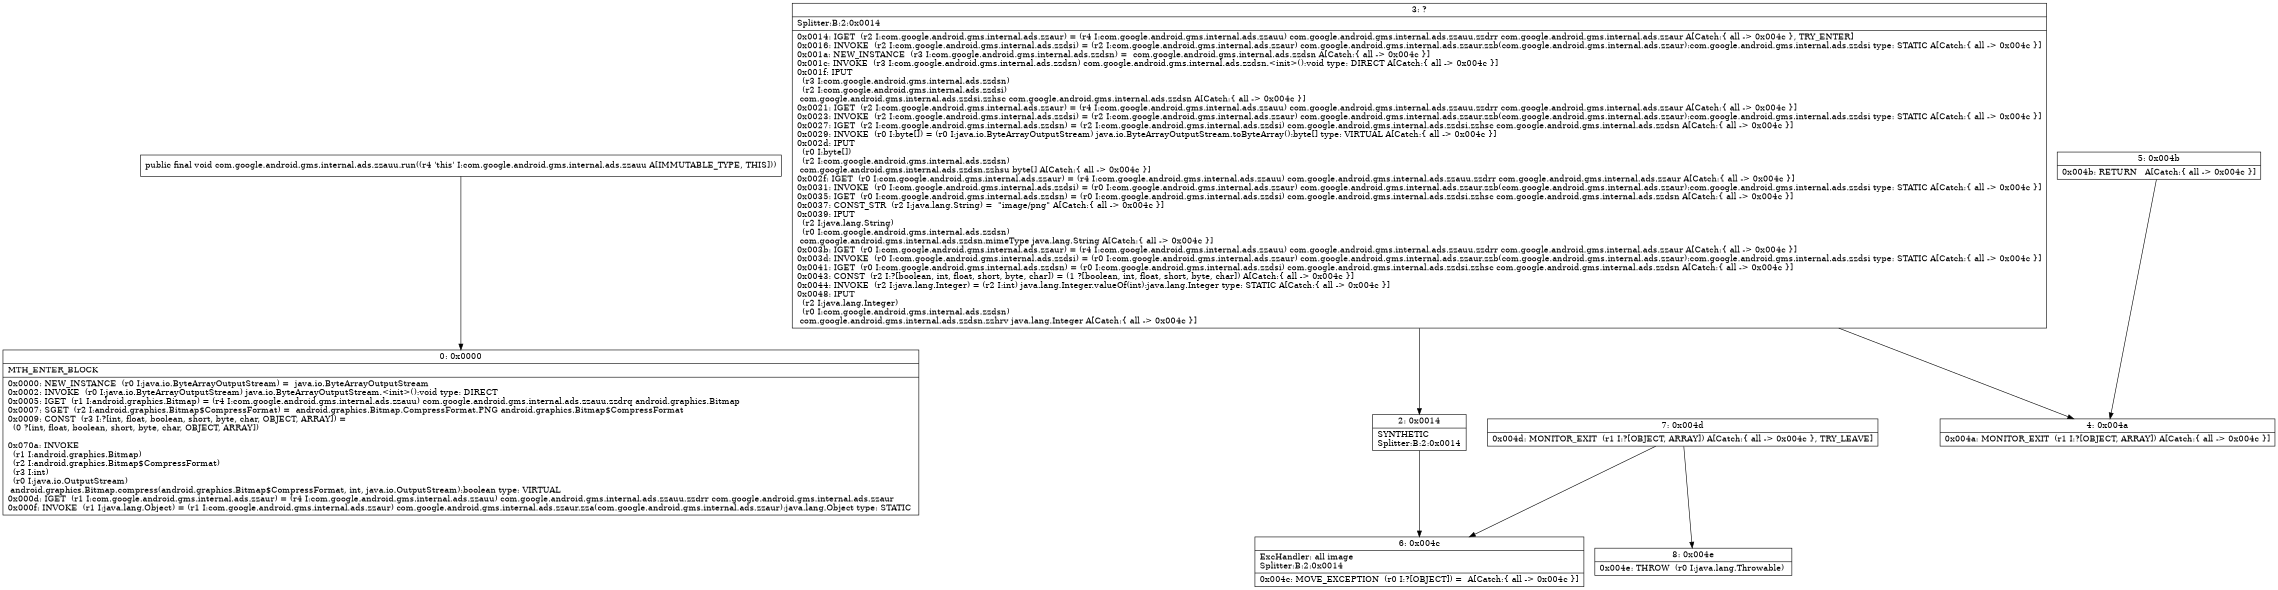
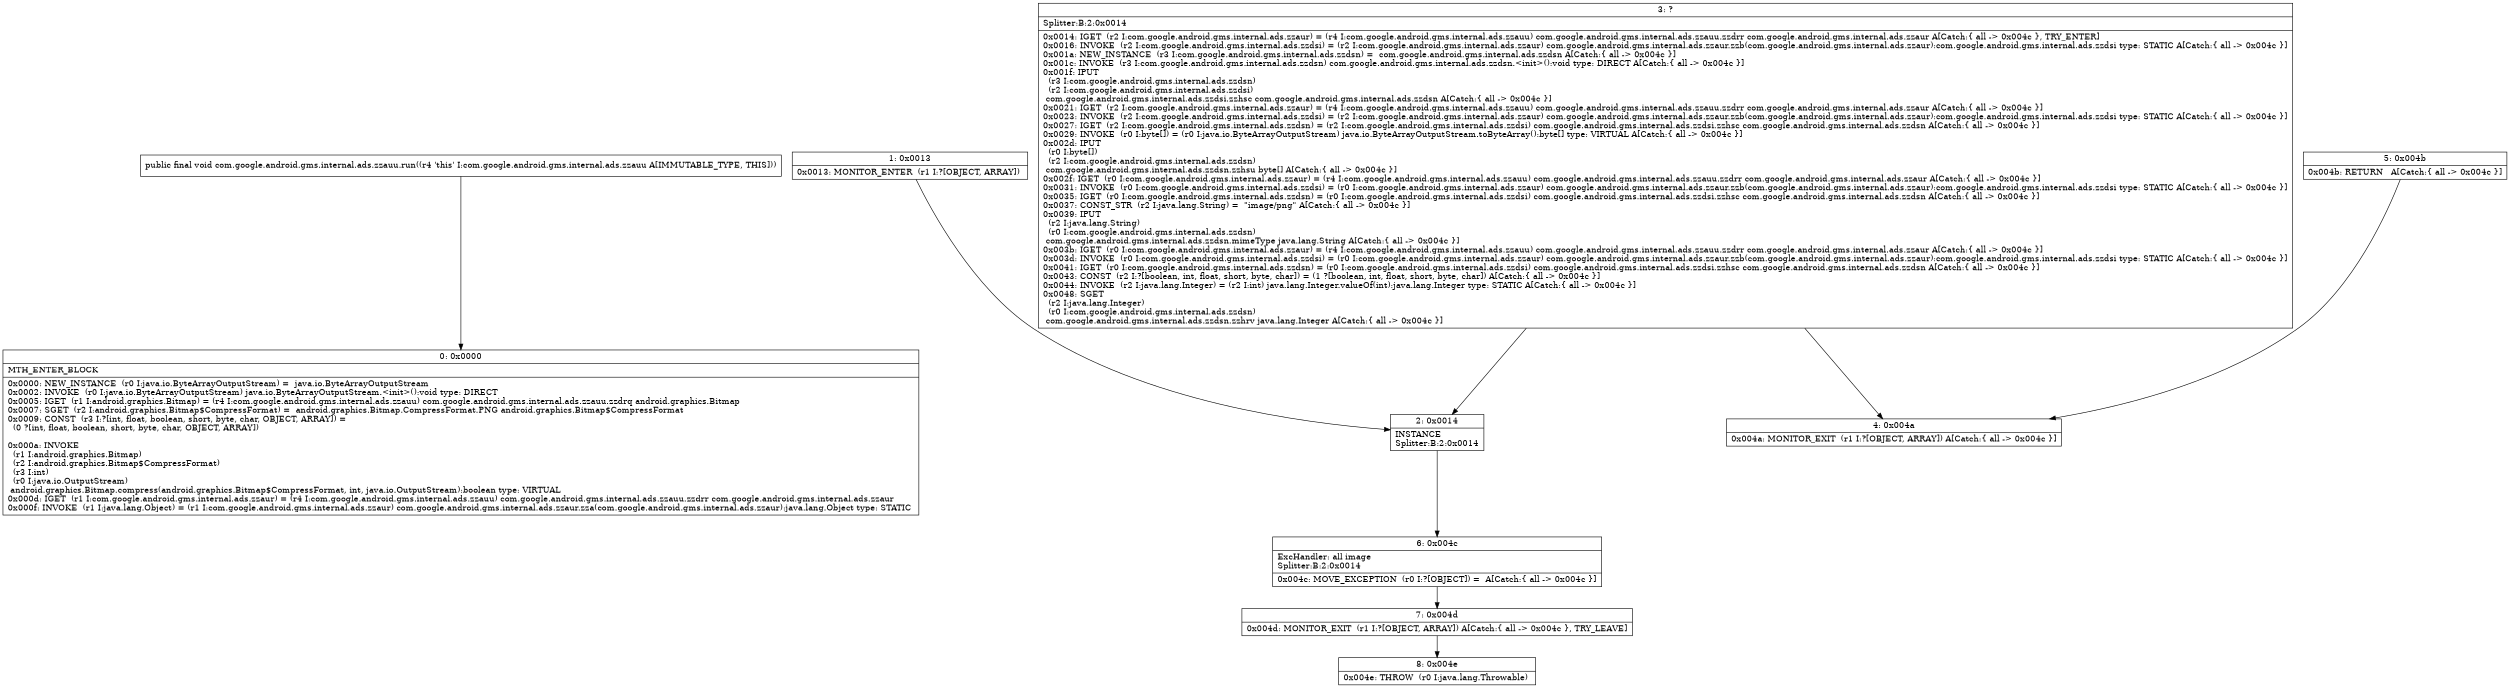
  digraph {
    node [shape=record]
-   n1 [label="{0\:\ 0x0000|MTH_ENTER_BLOCK\l|0x0000: NEW_INSTANCE  (r0 I:java.io.ByteArrayOutputStream) =  java.io.ByteArrayOutputStream \l0x0002: INVOKE  (r0 I:java.io.ByteArrayOutputStream) java.io.ByteArrayOutputStream.\<init\>():void type: DIRECT \l0x0005: IGET  (r1 I:android.graphics.Bitmap) = (r4 I:com.google.android.gms.internal.ads.zzauu) com.google.android.gms.internal.ads.zzauu.zzdrq android.graphics.Bitmap \l0x0007: SGET  (r2 I:android.graphics.Bitmap$CompressFormat) =  android.graphics.Bitmap.CompressFormat.PNG android.graphics.Bitmap$CompressFormat \l0x0009: CONST  (r3 I:?[int, float, boolean, short, byte, char, OBJECT, ARRAY]) = \l  (0 ?[int, float, boolean, short, byte, char, OBJECT, ARRAY])\l \l0x070a: INVOKE  \l  (r1 I:android.graphics.Bitmap)\l  (r2 I:android.graphics.Bitmap$CompressFormat)\l  (r3 I:int)\l  (r0 I:java.io.OutputStream)\l android.graphics.Bitmap.compress(android.graphics.Bitmap$CompressFormat, int, java.io.OutputStream):boolean type: VIRTUAL \l0x000d: IGET  (r1 I:com.google.android.gms.internal.ads.zzaur) = (r4 I:com.google.android.gms.internal.ads.zzauu) com.google.android.gms.internal.ads.zzauu.zzdrr com.google.android.gms.internal.ads.zzaur \l0x000f: INVOKE  (r1 I:java.lang.Object) = (r1 I:com.google.android.gms.internal.ads.zzaur) com.google.android.gms.internal.ads.zzaur.zza(com.google.android.gms.internal.ads.zzaur):java.lang.Object type: STATIC \l}"]
-   n3 [label="{2\:\ 0x0014|SYNTHETIC\lSplitter:B:2:0x0014\l}"]
+   n1 [label="{0\:\ 0x0000|MTH_ENTER_BLOCK\l|0x0000: NEW_INSTANCE  (r0 I:java.io.ByteArrayOutputStream) =  java.io.ByteArrayOutputStream \l0x0002: INVOKE  (r0 I:java.io.ByteArrayOutputStream) java.io.ByteArrayOutputStream.\<init\>():void type: DIRECT \l0x0005: IGET  (r1 I:android.graphics.Bitmap) = (r4 I:com.google.android.gms.internal.ads.zzauu) com.google.android.gms.internal.ads.zzauu.zzdrq android.graphics.Bitmap \l0x0007: SGET  (r2 I:android.graphics.Bitmap$CompressFormat) =  android.graphics.Bitmap.CompressFormat.PNG android.graphics.Bitmap$CompressFormat \l0x0009: CONST  (r3 I:?[int, float, boolean, short, byte, char, OBJECT, ARRAY]) = \l  (0 ?[int, float, boolean, short, byte, char, OBJECT, ARRAY])\l \l0x000a: INVOKE  \l  (r1 I:android.graphics.Bitmap)\l  (r2 I:android.graphics.Bitmap$CompressFormat)\l  (r3 I:int)\l  (r0 I:java.io.OutputStream)\l android.graphics.Bitmap.compress(android.graphics.Bitmap$CompressFormat, int, java.io.OutputStream):boolean type: VIRTUAL \l0x000d: IGET  (r1 I:com.google.android.gms.internal.ads.zzaur) = (r4 I:com.google.android.gms.internal.ads.zzauu) com.google.android.gms.internal.ads.zzauu.zzdrr com.google.android.gms.internal.ads.zzaur \l0x000f: INVOKE  (r1 I:java.lang.Object) = (r1 I:com.google.android.gms.internal.ads.zzaur) com.google.android.gms.internal.ads.zzaur.zza(com.google.android.gms.internal.ads.zzaur):java.lang.Object type: STATIC \l}"]
+   n2 [label="{1\:\ 0x0013|0x0013: MONITOR_ENTER  (r1 I:?[OBJECT, ARRAY]) \l}"]
+   n3 [label="{2\:\ 0x0014|INSTANCE\lSplitter:B:2:0x0014\l}"]
    n4 [label="{6\:\ 0x004c|ExcHandler: all image\lSplitter:B:2:0x0014\l|0x004c: MOVE_EXCEPTION  (r0 I:?[OBJECT]) =  A[Catch:\{ all \-\> 0x004c \}]\l}"]
-   n5 [label="{3\:\ ?|Splitter:B:2:0x0014\l|0x0014: IGET  (r2 I:com.google.android.gms.internal.ads.zzaur) = (r4 I:com.google.android.gms.internal.ads.zzauu) com.google.android.gms.internal.ads.zzauu.zzdrr com.google.android.gms.internal.ads.zzaur A[Catch:\{ all \-\> 0x004c \}, TRY_ENTER]\l0x0016: INVOKE  (r2 I:com.google.android.gms.internal.ads.zzdsi) = (r2 I:com.google.android.gms.internal.ads.zzaur) com.google.android.gms.internal.ads.zzaur.zzb(com.google.android.gms.internal.ads.zzaur):com.google.android.gms.internal.ads.zzdsi type: STATIC A[Catch:\{ all \-\> 0x004c \}]\l0x001a: NEW_INSTANCE  (r3 I:com.google.android.gms.internal.ads.zzdsn) =  com.google.android.gms.internal.ads.zzdsn A[Catch:\{ all \-\> 0x004c \}]\l0x001c: INVOKE  (r3 I:com.google.android.gms.internal.ads.zzdsn) com.google.android.gms.internal.ads.zzdsn.\<init\>():void type: DIRECT A[Catch:\{ all \-\> 0x004c \}]\l0x001f: IPUT  \l  (r3 I:com.google.android.gms.internal.ads.zzdsn)\l  (r2 I:com.google.android.gms.internal.ads.zzdsi)\l com.google.android.gms.internal.ads.zzdsi.zzhsc com.google.android.gms.internal.ads.zzdsn A[Catch:\{ all \-\> 0x004c \}]\l0x0021: IGET  (r2 I:com.google.android.gms.internal.ads.zzaur) = (r4 I:com.google.android.gms.internal.ads.zzauu) com.google.android.gms.internal.ads.zzauu.zzdrr com.google.android.gms.internal.ads.zzaur A[Catch:\{ all \-\> 0x004c \}]\l0x0023: INVOKE  (r2 I:com.google.android.gms.internal.ads.zzdsi) = (r2 I:com.google.android.gms.internal.ads.zzaur) com.google.android.gms.internal.ads.zzaur.zzb(com.google.android.gms.internal.ads.zzaur):com.google.android.gms.internal.ads.zzdsi type: STATIC A[Catch:\{ all \-\> 0x004c \}]\l0x0027: IGET  (r2 I:com.google.android.gms.internal.ads.zzdsn) = (r2 I:com.google.android.gms.internal.ads.zzdsi) com.google.android.gms.internal.ads.zzdsi.zzhsc com.google.android.gms.internal.ads.zzdsn A[Catch:\{ all \-\> 0x004c \}]\l0x0029: INVOKE  (r0 I:byte[]) = (r0 I:java.io.ByteArrayOutputStream) java.io.ByteArrayOutputStream.toByteArray():byte[] type: VIRTUAL A[Catch:\{ all \-\> 0x004c \}]\l0x002d: IPUT  \l  (r0 I:byte[])\l  (r2 I:com.google.android.gms.internal.ads.zzdsn)\l com.google.android.gms.internal.ads.zzdsn.zzhsu byte[] A[Catch:\{ all \-\> 0x004c \}]\l0x002f: IGET  (r0 I:com.google.android.gms.internal.ads.zzaur) = (r4 I:com.google.android.gms.internal.ads.zzauu) com.google.android.gms.internal.ads.zzauu.zzdrr com.google.android.gms.internal.ads.zzaur A[Catch:\{ all \-\> 0x004c \}]\l0x0031: INVOKE  (r0 I:com.google.android.gms.internal.ads.zzdsi) = (r0 I:com.google.android.gms.internal.ads.zzaur) com.google.android.gms.internal.ads.zzaur.zzb(com.google.android.gms.internal.ads.zzaur):com.google.android.gms.internal.ads.zzdsi type: STATIC A[Catch:\{ all \-\> 0x004c \}]\l0x0035: IGET  (r0 I:com.google.android.gms.internal.ads.zzdsn) = (r0 I:com.google.android.gms.internal.ads.zzdsi) com.google.android.gms.internal.ads.zzdsi.zzhsc com.google.android.gms.internal.ads.zzdsn A[Catch:\{ all \-\> 0x004c \}]\l0x0037: CONST_STR  (r2 I:java.lang.String) =  \"image\/png\" A[Catch:\{ all \-\> 0x004c \}]\l0x0039: IPUT  \l  (r2 I:java.lang.String)\l  (r0 I:com.google.android.gms.internal.ads.zzdsn)\l com.google.android.gms.internal.ads.zzdsn.mimeType java.lang.String A[Catch:\{ all \-\> 0x004c \}]\l0x003b: IGET  (r0 I:com.google.android.gms.internal.ads.zzaur) = (r4 I:com.google.android.gms.internal.ads.zzauu) com.google.android.gms.internal.ads.zzauu.zzdrr com.google.android.gms.internal.ads.zzaur A[Catch:\{ all \-\> 0x004c \}]\l0x003d: INVOKE  (r0 I:com.google.android.gms.internal.ads.zzdsi) = (r0 I:com.google.android.gms.internal.ads.zzaur) com.google.android.gms.internal.ads.zzaur.zzb(com.google.android.gms.internal.ads.zzaur):com.google.android.gms.internal.ads.zzdsi type: STATIC A[Catch:\{ all \-\> 0x004c \}]\l0x0041: IGET  (r0 I:com.google.android.gms.internal.ads.zzdsn) = (r0 I:com.google.android.gms.internal.ads.zzdsi) com.google.android.gms.internal.ads.zzdsi.zzhsc com.google.android.gms.internal.ads.zzdsn A[Catch:\{ all \-\> 0x004c \}]\l0x0043: CONST  (r2 I:?[boolean, int, float, short, byte, char]) = (1 ?[boolean, int, float, short, byte, char]) A[Catch:\{ all \-\> 0x004c \}]\l0x0044: INVOKE  (r2 I:java.lang.Integer) = (r2 I:int) java.lang.Integer.valueOf(int):java.lang.Integer type: STATIC A[Catch:\{ all \-\> 0x004c \}]\l0x0048: IPUT  \l  (r2 I:java.lang.Integer)\l  (r0 I:com.google.android.gms.internal.ads.zzdsn)\l com.google.android.gms.internal.ads.zzdsn.zzhrv java.lang.Integer A[Catch:\{ all \-\> 0x004c \}]\l}"]
+   n5 [label="{3\:\ ?|Splitter:B:2:0x0014\l|0x0014: IGET  (r2 I:com.google.android.gms.internal.ads.zzaur) = (r4 I:com.google.android.gms.internal.ads.zzauu) com.google.android.gms.internal.ads.zzauu.zzdrr com.google.android.gms.internal.ads.zzaur A[Catch:\{ all \-\> 0x004c \}, TRY_ENTER]\l0x0016: INVOKE  (r2 I:com.google.android.gms.internal.ads.zzdsi) = (r2 I:com.google.android.gms.internal.ads.zzaur) com.google.android.gms.internal.ads.zzaur.zzb(com.google.android.gms.internal.ads.zzaur):com.google.android.gms.internal.ads.zzdsi type: STATIC A[Catch:\{ all \-\> 0x004c \}]\l0x001a: NEW_INSTANCE  (r3 I:com.google.android.gms.internal.ads.zzdsn) =  com.google.android.gms.internal.ads.zzdsn A[Catch:\{ all \-\> 0x004c \}]\l0x001c: INVOKE  (r3 I:com.google.android.gms.internal.ads.zzdsn) com.google.android.gms.internal.ads.zzdsn.\<init\>():void type: DIRECT A[Catch:\{ all \-\> 0x004c \}]\l0x001f: IPUT  \l  (r3 I:com.google.android.gms.internal.ads.zzdsn)\l  (r2 I:com.google.android.gms.internal.ads.zzdsi)\l com.google.android.gms.internal.ads.zzdsi.zzhsc com.google.android.gms.internal.ads.zzdsn A[Catch:\{ all \-\> 0x004c \}]\l0x0021: IGET  (r2 I:com.google.android.gms.internal.ads.zzaur) = (r4 I:com.google.android.gms.internal.ads.zzauu) com.google.android.gms.internal.ads.zzauu.zzdrr com.google.android.gms.internal.ads.zzaur A[Catch:\{ all \-\> 0x004c \}]\l0x0023: INVOKE  (r2 I:com.google.android.gms.internal.ads.zzdsi) = (r2 I:com.google.android.gms.internal.ads.zzaur) com.google.android.gms.internal.ads.zzaur.zzb(com.google.android.gms.internal.ads.zzaur):com.google.android.gms.internal.ads.zzdsi type: STATIC A[Catch:\{ all \-\> 0x004c \}]\l0x0027: IGET  (r2 I:com.google.android.gms.internal.ads.zzdsn) = (r2 I:com.google.android.gms.internal.ads.zzdsi) com.google.android.gms.internal.ads.zzdsi.zzhsc com.google.android.gms.internal.ads.zzdsn A[Catch:\{ all \-\> 0x004c \}]\l0x0029: INVOKE  (r0 I:byte[]) = (r0 I:java.io.ByteArrayOutputStream) java.io.ByteArrayOutputStream.toByteArray():byte[] type: VIRTUAL A[Catch:\{ all \-\> 0x004c \}]\l0x002d: IPUT  \l  (r0 I:byte[])\l  (r2 I:com.google.android.gms.internal.ads.zzdsn)\l com.google.android.gms.internal.ads.zzdsn.zzhsu byte[] A[Catch:\{ all \-\> 0x004c \}]\l0x002f: IGET  (r0 I:com.google.android.gms.internal.ads.zzaur) = (r4 I:com.google.android.gms.internal.ads.zzauu) com.google.android.gms.internal.ads.zzauu.zzdrr com.google.android.gms.internal.ads.zzaur A[Catch:\{ all \-\> 0x004c \}]\l0x0031: INVOKE  (r0 I:com.google.android.gms.internal.ads.zzdsi) = (r0 I:com.google.android.gms.internal.ads.zzaur) com.google.android.gms.internal.ads.zzaur.zzb(com.google.android.gms.internal.ads.zzaur):com.google.android.gms.internal.ads.zzdsi type: STATIC A[Catch:\{ all \-\> 0x004c \}]\l0x0035: IGET  (r0 I:com.google.android.gms.internal.ads.zzdsn) = (r0 I:com.google.android.gms.internal.ads.zzdsi) com.google.android.gms.internal.ads.zzdsi.zzhsc com.google.android.gms.internal.ads.zzdsn A[Catch:\{ all \-\> 0x004c \}]\l0x0037: CONST_STR  (r2 I:java.lang.String) =  \"image\/png\" A[Catch:\{ all \-\> 0x004c \}]\l0x0039: IPUT  \l  (r2 I:java.lang.String)\l  (r0 I:com.google.android.gms.internal.ads.zzdsn)\l com.google.android.gms.internal.ads.zzdsn.mimeType java.lang.String A[Catch:\{ all \-\> 0x004c \}]\l0x003b: IGET  (r0 I:com.google.android.gms.internal.ads.zzaur) = (r4 I:com.google.android.gms.internal.ads.zzauu) com.google.android.gms.internal.ads.zzauu.zzdrr com.google.android.gms.internal.ads.zzaur A[Catch:\{ all \-\> 0x004c \}]\l0x003d: INVOKE  (r0 I:com.google.android.gms.internal.ads.zzdsi) = (r0 I:com.google.android.gms.internal.ads.zzaur) com.google.android.gms.internal.ads.zzaur.zzb(com.google.android.gms.internal.ads.zzaur):com.google.android.gms.internal.ads.zzdsi type: STATIC A[Catch:\{ all \-\> 0x004c \}]\l0x0041: IGET  (r0 I:com.google.android.gms.internal.ads.zzdsn) = (r0 I:com.google.android.gms.internal.ads.zzdsi) com.google.android.gms.internal.ads.zzdsi.zzhsc com.google.android.gms.internal.ads.zzdsn A[Catch:\{ all \-\> 0x004c \}]\l0x0043: CONST  (r2 I:?[boolean, int, float, short, byte, char]) = (1 ?[boolean, int, float, short, byte, char]) A[Catch:\{ all \-\> 0x004c \}]\l0x0044: INVOKE  (r2 I:java.lang.Integer) = (r2 I:int) java.lang.Integer.valueOf(int):java.lang.Integer type: STATIC A[Catch:\{ all \-\> 0x004c \}]\l0x0048: SGET  \l  (r2 I:java.lang.Integer)\l  (r0 I:com.google.android.gms.internal.ads.zzdsn)\l com.google.android.gms.internal.ads.zzdsn.zzhrv java.lang.Integer A[Catch:\{ all \-\> 0x004c \}]\l}"]
    n6 [label="{4\:\ 0x004a|0x004a: MONITOR_EXIT  (r1 I:?[OBJECT, ARRAY]) A[Catch:\{ all \-\> 0x004c \}]\l}"]
    n7 [label="{7\:\ 0x004d|0x004d: MONITOR_EXIT  (r1 I:?[OBJECT, ARRAY]) A[Catch:\{ all \-\> 0x004c \}, TRY_LEAVE]\l}"]
    n8 [label="{5\:\ 0x004b|0x004b: RETURN   A[Catch:\{ all \-\> 0x004c \}]\l}"]
    n9 [label="{8\:\ 0x004e|0x004e: THROW  (r0 I:java.lang.Throwable) \l}"]
    n10 [label="{public final void com.google.android.gms.internal.ads.zzauu.run((r4 'this' I:com.google.android.gms.internal.ads.zzauu A[IMMUTABLE_TYPE, THIS])) }"]
+   n2 -> n3
    n3 -> n4
-   n7 -> n4
+   n4 -> n7
    n5 -> n3
    n5 -> n6
    n7 -> n9
    n8 -> n6
    n10 -> n1
  }
